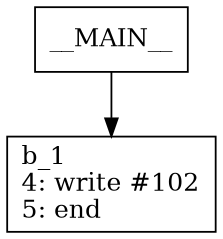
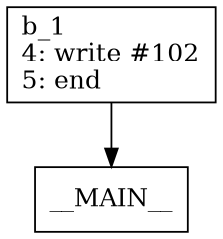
  digraph {
    node [shape=box]
    n1 [label="b_1\l4: write #102\l5: end\l"]
    __MAIN__
-   __MAIN__ -> n1
+   n1 -> __MAIN__
  }
